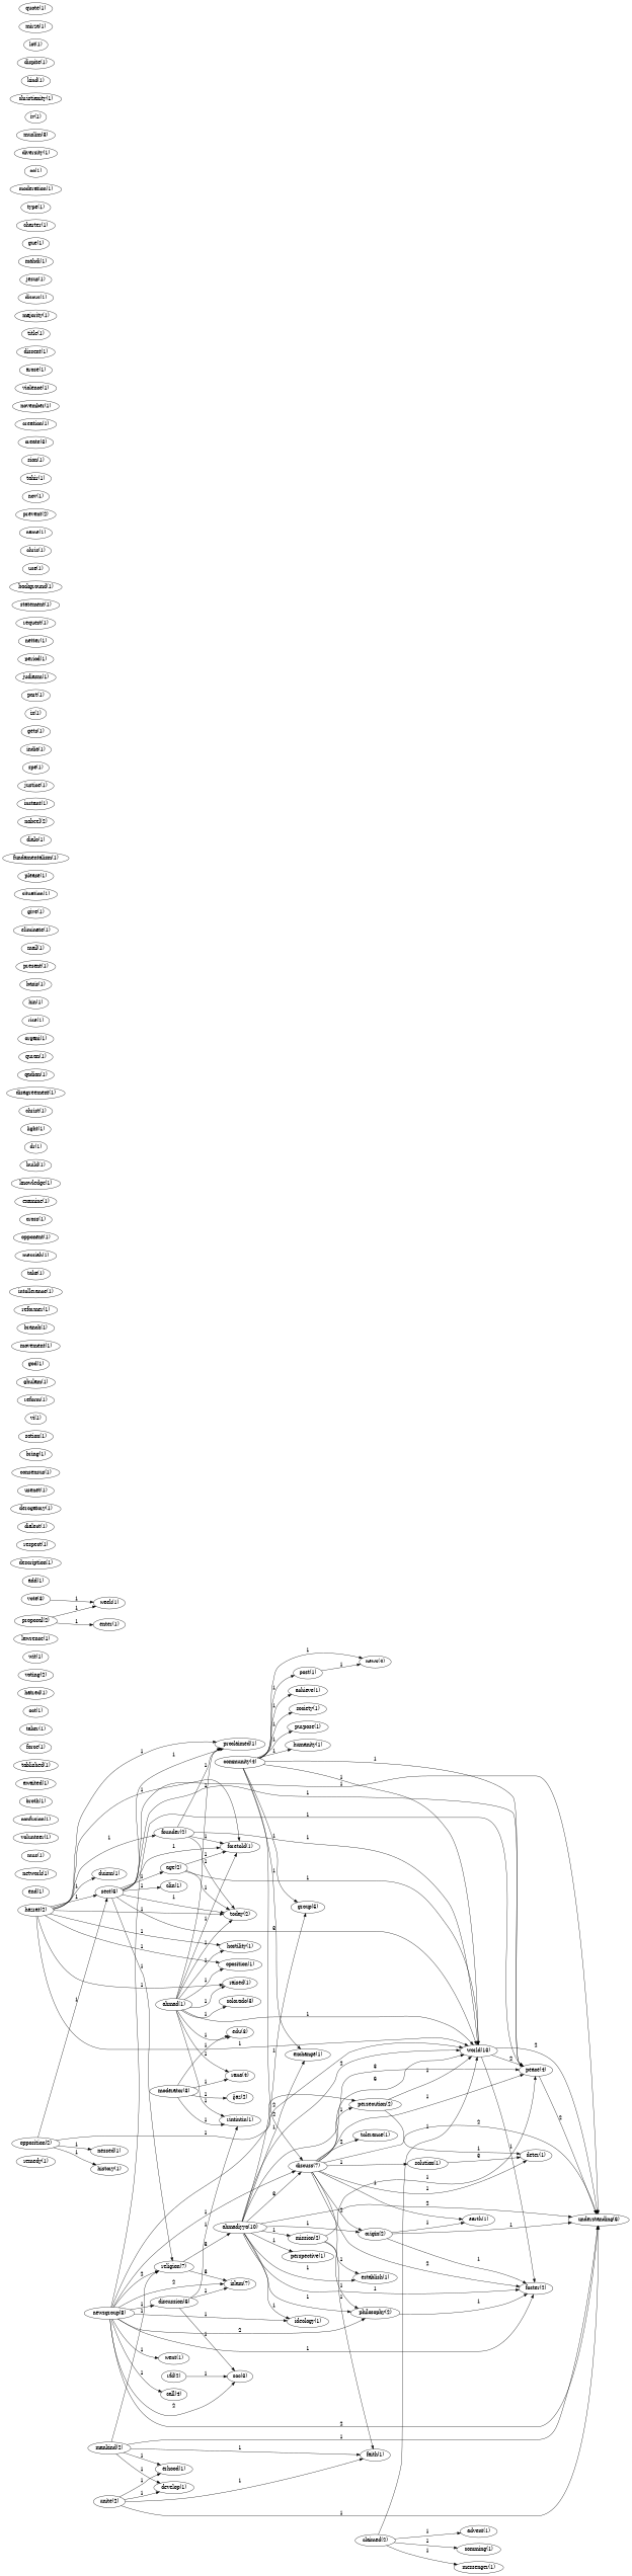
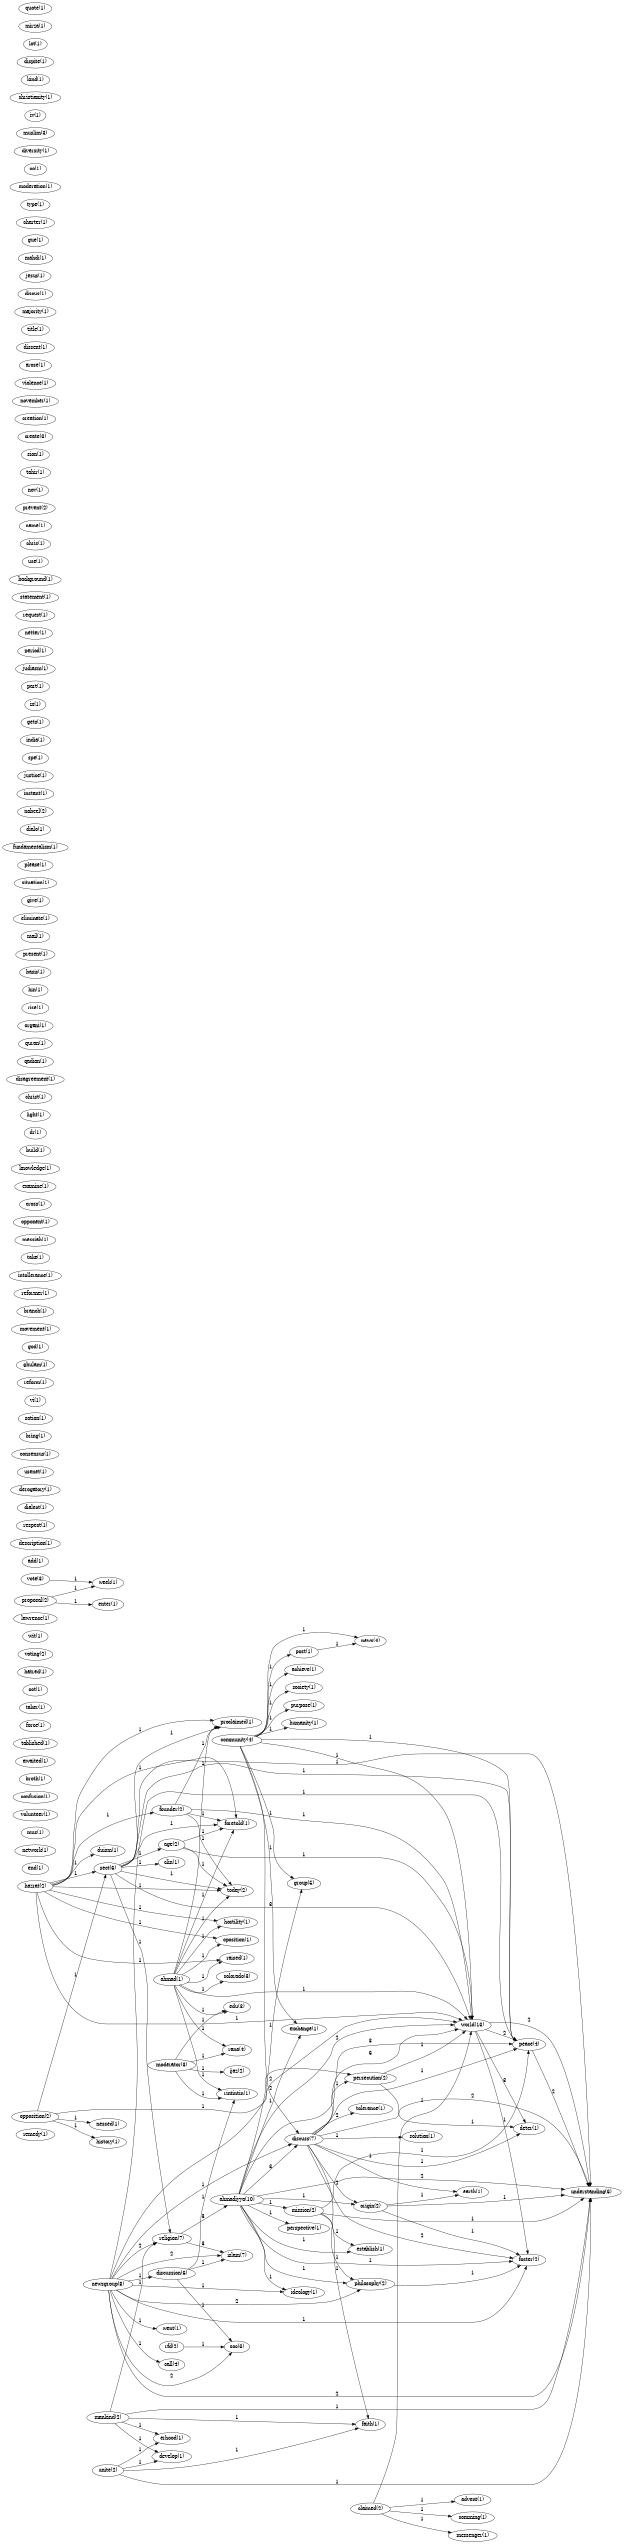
  digraph {
    rankdir=LR
    n1 [label="remedy(1)"]
    n2 [label="post(1)"]
    n3 [label="news(4)"]
    n4 [label="end(1)"]
    n5 [label="network(1)"]
    n6 [label="mus(1)"]
    n7 [label="volunteer(1)"]
    n8 [label="hazrat(2)"]
    n9 [label="duism(1)"]
    n10 [label="sect(6)"]
    n11 [label="founder(2)"]
    n12 [label="hostility(1)"]
    n13 [label="oposition(1)"]
    n14 [label="raised(1)"]
    n15 [label="foretold(1)"]
    n16 [label="today(2)"]
    n17 [label="world(13)"]
    n18 [label="proclaimed(1)"]
    n19 [label="religion(7)"]
    n20 [label="understanding(6)"]
    n21 [label="peace(4)"]
    n22 [label="age(2)"]
    n23 [label="clin(1)"]
    n24 [label="foster(2)"]
    n25 [label="deter(1)"]
    n26 [label="ahmadiyya(10)"]
    n27 [label="islam(7)"]
    n28 [label="confusion(1)"]
    n29 [label="broth(1)"]
    n30 [label="awaited(1)"]
    n31 [label="tablished(1)"]
    n32 [label="force(1)"]
    n33 [label="mankind(2)"]
    n34 [label="erhood(1)"]
    n35 [label="develop(1)"]
    n36 [label="faith(1)"]
    n37 [label="exchange(1)"]
    n38 [label="discuss(7)"]
    n39 [label="group(5)"]
    n40 [label="philosophy(2)"]
    n41 [label="origin(2)"]
    n42 [label="ideology(1)"]
    n43 [label="mission(2)"]
    n44 [label="perspective(1)"]
    n45 [label="establish(1)"]
    n46 [label="taker(1)"]
    n47 [label="oct(1)"]
    n48 [label="hatred(1)"]
    n49 [label="voting(2)"]
    n50 [label="wit(1)"]
    n51 [label="lawrence(1)"]
    n52 [label="community(4)"]
    n53 [label="achieve(1)"]
    n54 [label="society(1)"]
    n55 [label="purpose(1)"]
    n56 [label="humanity(1)"]
    n57 [label="persecution(2)"]
    n58 [label="tolerance(1)"]
    n59 [label="solution(1)"]
    n60 [label="earth(1)"]
    n61 [label="vote(3)"]
    n62 [label="week(1)"]
    n63 [label="add(1)"]
    n64 [label="opposition(2)"]
    n65 [label="nessed(1)"]
    n66 [label="history(1)"]
    n67 [label="description(1)"]
    n68 [label="rana(4)"]
    n69 [label="respect(1)"]
    n70 [label="dialect(1)"]
    n71 [label="derogatory(1)"]
    n72 [label="usenet(1)"]
    n73 [label="consensus(1)"]
    n74 [label="bring(1)"]
    n75 [label="sation(1)"]
    n76 [label="vi(1)"]
    n77 [label="rintintin(1)"]
    n78 [label="reform(1)"]
    n79 [label="ghulam(1)"]
    n80 [label="god(1)"]
    n81 [label="movement(1)"]
    n82 [label="branch(1)"]
    n83 [label="claimed(2)"]
    n84 [label="messenger(1)"]
    n85 [label="advent(1)"]
    n86 [label="comming(1)"]
    n87 [label="moderator(3)"]
    n88 [label="edu(3)"]
    n89 [label="ijaz(2)"]
    n90 [label="colorado(3)"]
    n91 [label="reformer(1)"]
    n92 [label="intollerance(1)"]
    n93 [label="take(1)"]
    n94 [label="messiah(1)"]
    n95 [label="opponent(1)"]
    n96 [label="cross(1)"]
    n97 [label="ahmad(1)"]
    n98 [label="examine(1)"]
    n99 [label="proposal(2)"]
    n100 [label="enter(1)"]
    n101 [label="knowledge(1)"]
    n102 [label="build(1)"]
    n103 [label="dr(1)"]
    n104 [label="light(1)"]
    n105 [label="christ(1)"]
    n106 [label="disagreement(1)"]
    n107 [label="qadian(1)"]
    n108 [label="quran(1)"]
    n109 [label="organi(1)"]
    n110 [label="rise(1)"]
    n111 [label="hin(1)"]
    n112 [label="basis(1)"]
    n113 [label="present(1)"]
    n114 [label="newsgroup(8)"]
    n115 [label="went(1)"]
    n116 [label="discussion(6)"]
    n117 [label="call(4)"]
    n118 [label="soc(3)"]
    n119 [label="mail(1)"]
    n120 [label="eliminate(1)"]
    n121 [label="unite(2)"]
    n122 [label="give(1)"]
    n123 [label="situation(1)"]
    n124 [label="please(1)"]
    n125 [label="fundamentalism(1)"]
    n126 [label="dialo(1)"]
    n127 [label="nabeel(2)"]
    n128 [label="instant(1)"]
    n129 [label="justice(1)"]
    n130 [label="spe(1)"]
    n131 [label="india(1)"]
    n132 [label="gets(1)"]
    n133 [label="ix(1)"]
    n134 [label="part(1)"]
    n135 [label="judiasm(1)"]
    n136 [label="period(1)"]
    n137 [label="netter(1)"]
    n138 [label="request(1)"]
    n139 [label="statement(1)"]
    n140 [label="background(1)"]
    n141 [label="use(1)"]
    n142 [label="chris(1)"]
    n143 [label="name(1)"]
    n144 [label="prevent(2)"]
    n145 [label="nov(1)"]
    n146 [label="tahir(1)"]
    n147 [label="sion(1)"]
    n148 [label="create(3)"]
    n149 [label="creation(1)"]
    n150 [label="november(1)"]
    n151 [label="violence(1)"]
    n152 [label="arose(1)"]
    n153 [label="dissent(1)"]
    n154 [label="title(1)"]
    n155 [label="majority(1)"]
    n156 [label="discus(1)"]
    n157 [label="jesus(1)"]
    n158 [label="mahdi(1)"]
    n159 [label="gue(1)"]
    n160 [label="charter(1)"]
    n161 [label="type(1)"]
    n162 [label="moderation(1)"]
    n163 [label="co(1)"]
    n164 [label="diversity(1)"]
    n165 [label="muslim(3)"]
    n166 [label="iv(1)"]
    n167 [label="christianity(1)"]
    n168 [label="kind(1)"]
    n169 [label="dispite(1)"]
    n170 [label="lot(1)"]
    n171 [label="mirza(1)"]
    n172 [label="quote(1)"]
    n173 [label="rfd(2)"]
    n2 -> n3 [label=1]
    n8 -> n9 [label=1]
    n8 -> n10 [label=1]
    n8 -> n11 [label=1]
    n8 -> n12 [label=1]
    n8 -> n13 [label=1]
    n8 -> n14 [label=1]
    n8 -> n15 [label=1]
    n8 -> n16 [label=1]
    n8 -> n17 [label=1]
    n8 -> n18 [label=1]
    n10 -> n15 [label=1]
    n10 -> n16 [label=1]
    n10 -> n17 [label=3]
    n10 -> n18 [label=1]
    n10 -> n19 [label=1]
    n10 -> n20 [label=1]
    n10 -> n21 [label=1]
    n10 -> n22 [label=1]
    n10 -> n23 [label=1]
    n11 -> n15 [label=1]
    n11 -> n16 [label=1]
    n11 -> n17 [label=1]
    n11 -> n18 [label=1]
    n17 -> n20 [label=2]
    n17 -> n21 [label=2]
    n17 -> n24 [label=1]
-   n59 -> n25 [label=3]
+   n17 -> n25 [label=3]
    n19 -> n26 [label=3]
    n19 -> n27 [label=3]
    n21 -> n20 [label=2]
    n22 -> n15 [label=1]
    n22 -> n16 [label=1]
    n22 -> n17 [label=1]
    n26 -> n17 [label=2]
    n26 -> n20 [label=2]
    n26 -> n21 [label=3]
    n26 -> n24 [label=1]
    n26 -> n37 [label=1]
    n26 -> n38 [label=3]
    n26 -> n39 [label=1]
    n26 -> n40 [label=1]
    n26 -> n41 [label=1]
    n26 -> n42 [label=1]
    n26 -> n43 [label=1]
    n26 -> n44 [label=1]
    n26 -> n45 [label=1]
    n33 -> n19 [label=1]
    n33 -> n20 [label=1]
    n33 -> n34 [label=1]
    n33 -> n35 [label=1]
    n33 -> n36 [label=1]
    n38 -> n17 [label=6]
    n38 -> n20 [label=2]
    n38 -> n21 [label=1]
    n38 -> n24 [label=2]
    n38 -> n25 [label=1]
    n38 -> n40 [label=1]
    n38 -> n41 [label=2]
    n38 -> n57 [label=1]
    n38 -> n58 [label=2]
    n38 -> n59 [label=1]
    n38 -> n60 [label=1]
    n40 -> n24 [label=1]
    n41 -> n20 [label=1]
    n41 -> n24 [label=1]
    n41 -> n60 [label=1]
+   n43 -> n20 [label=1]
    n43 -> n21 [label=1]
    n43 -> n36 [label=1]
    n43 -> n45 [label=1]
    n52 -> n2 [label=1]
    n52 -> n3 [label=1]
    n52 -> n17 [label=1]
    n52 -> n21 [label=1]
    n52 -> n37 [label=1]
    n52 -> n38 [label=2]
    n52 -> n39 [label=1]
    n52 -> n53 [label=1]
    n52 -> n54 [label=1]
    n52 -> n55 [label=1]
    n52 -> n56 [label=1]
    n57 -> n17 [label=1]
    n57 -> n25 [label=1]
    n61 -> n62 [label=1]
    n64 -> n10 [label=1]
    n64 -> n57 [label=1]
    n64 -> n65 [label=1]
    n64 -> n66 [label=1]
    n83 -> n17 [label=1]
    n83 -> n84 [label=1]
    n83 -> n85 [label=1]
    n83 -> n86 [label=1]
    n87 -> n68 [label=1]
    n87 -> n77 [label=1]
    n87 -> n88 [label=1]
    n87 -> n89 [label=1]
    n97 -> n12 [label=1]
    n97 -> n13 [label=1]
    n97 -> n14 [label=1]
    n97 -> n15 [label=1]
    n97 -> n16 [label=1]
    n97 -> n17 [label=1]
    n97 -> n18 [label=1]
    n97 -> n68 [label=1]
    n97 -> n77 [label=1]
    n97 -> n88 [label=1]
    n97 -> n90 [label=1]
    n99 -> n62 [label=1]
    n99 -> n100 [label=1]
    n114 -> n17 [label=2]
    n114 -> n19 [label=2]
    n114 -> n20 [label=2]
    n114 -> n21 [label=1]
    n114 -> n24 [label=1]
    n114 -> n27 [label=2]
    n114 -> n38 [label=1]
    n114 -> n40 [label=2]
    n114 -> n42 [label=1]
    n114 -> n115 [label=1]
    n114 -> n116 [label=1]
    n114 -> n117 [label=1]
    n114 -> n118 [label=2]
    n116 -> n27 [label=1]
    n116 -> n77 [label=1]
    n116 -> n118 [label=1]
    n121 -> n20 [label=1]
    n121 -> n34 [label=1]
    n121 -> n35 [label=1]
    n121 -> n36 [label=1]
    n173 -> n118 [label=1]
  }
